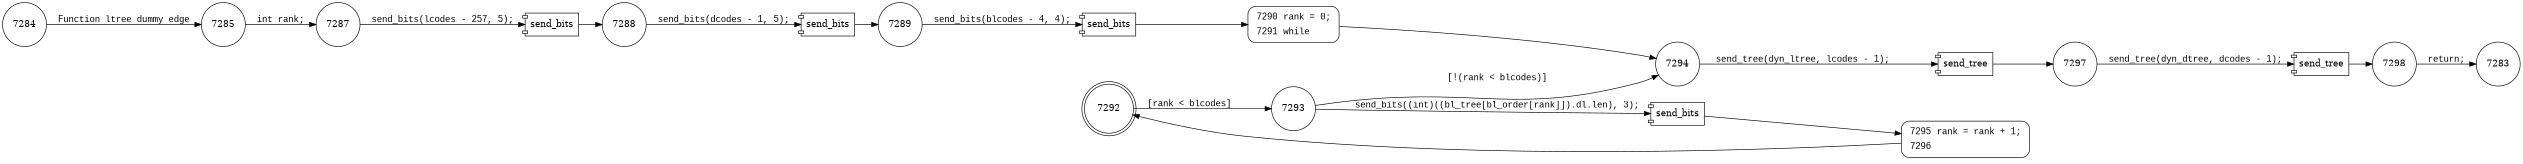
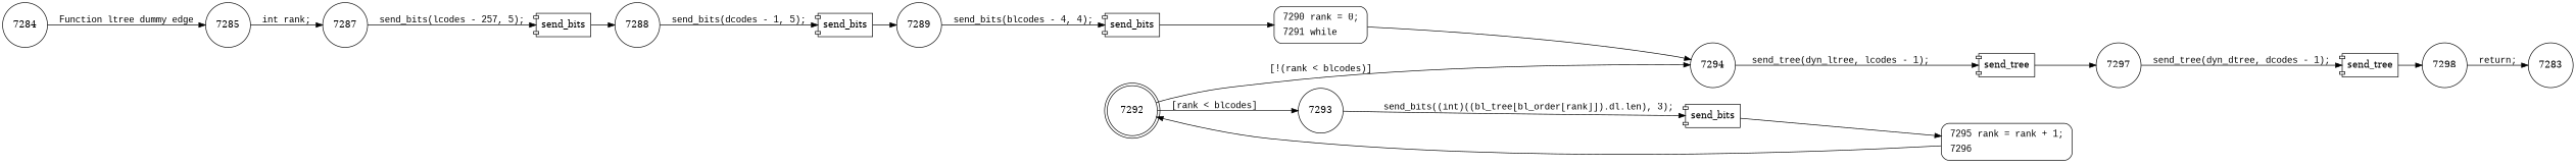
  digraph {
    rankdir=LR
    node [shape=circle]
    edge [fontname="Courier New"]
    7284
    7285
    7287
    n4 [label=send_bits shape=component]
    7288
    n6 [label=send_bits shape=component]
    7289
    n8 [label=send_bits shape=component]
    n9 [fillcolor=white fontname="Courier New" label=<<table border="0" cellborder="0" cellpadding="3" bgcolor="white"><tr><td align="right">7290</td><td align="left">rank = 0;</td></tr><tr><td align="right">7291</td><td align="left">while</td></tr></table>> penwidth=1 shape=Mrecord style="filled,bold"]
    7294
    7292 [shape=doublecircle]
    7293
    n13 [label=send_tree shape=component]
    n14 [label=send_bits shape=component]
    7297
    n16 [fillcolor=white fontname="Courier New" label=<<table border="0" cellborder="0" cellpadding="3" bgcolor="white"><tr><td align="right">7295</td><td align="left">rank = rank + 1;</td></tr><tr><td align="right">7296</td><td align="left"></td></tr></table>> penwidth=1 shape=Mrecord style="filled,bold"]
    n17 [label=send_tree shape=component]
    7298
    7283
    7284 -> 7285 [label="Function ltree dummy edge"]
    7285 -> 7287 [label="int rank;"]
    7287 -> n4 [label="send_bits(lcodes - 257, 5);"]
    n4 -> 7288
    7288 -> n6 [label="send_bits(dcodes - 1, 5);"]
    n6 -> 7289
    7289 -> n8 [label="send_bits(blcodes - 4, 4);"]
    n8 -> n9
    n9 -> 7294 [fontname=""]
    7294 -> n13 [label="send_tree(dyn_ltree, lcodes - 1);"]
-   7293 -> 7294 [label="[!(rank < blcodes)]"]
+   7292 -> 7294 [label="[!(rank < blcodes)]"]
    7292 -> 7293 [label="[rank < blcodes]"]
    7293 -> n14 [label="send_bits((int)((bl_tree[bl_order[rank]]).dl.len), 3);"]
    n13 -> 7297
    n14 -> n16
    7297 -> n17 [label="send_tree(dyn_dtree, dcodes - 1);"]
    n16 -> 7292 [fontname=""]
    n17 -> 7298
    7298 -> 7283 [label="return;"]
  }
